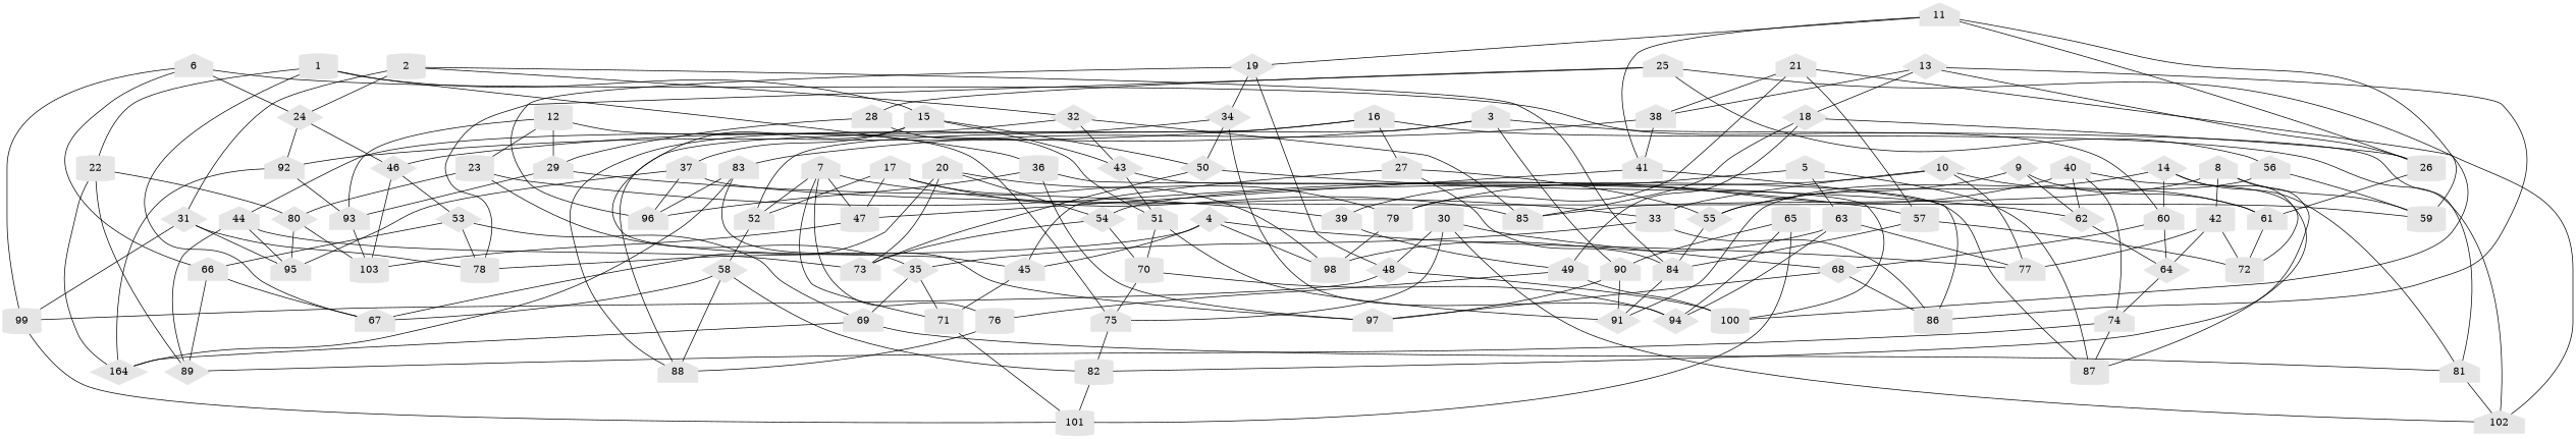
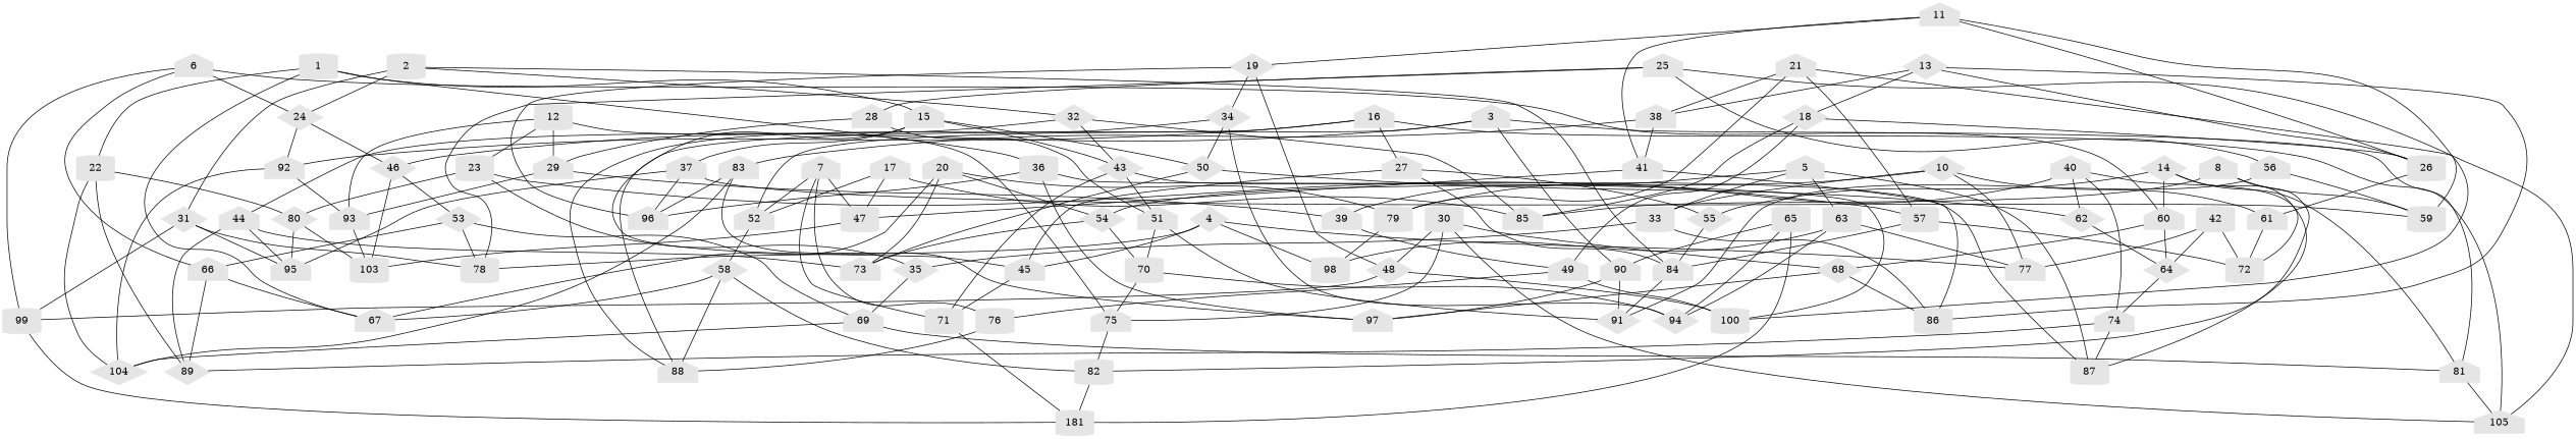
  graph {
    node [color=gray90 shape=house style=filled]
    1 [shape=cylinder]
    15
    22 [shape=cylinder]
    36 [shape=cylinder]
    67
    45
    37
    43 [shape=diamond]
    50 [shape=diamond]
    80 [shape=diamond]
    89 [shape=diamond]
-   104 [shape=diamond label=164]
+   104 [shape=diamond]
    96
    100 [shape=cylinder]
    97
    2 [shape=cylinder]
    24 [shape=diamond]
    31 [shape=diamond]
    32 [shape=diamond]
    84
    46 [shape=diamond]
    92
    78 [shape=cylinder]
    99 [shape=cylinder]
    95
    85
    44
    91 [shape=diamond]
    3
    52
    81
    90
    53 [shape=diamond]
    103 [shape=cylinder]
    58 [shape=diamond]
-   102
+   102 [label=105]
    4 [shape=diamond]
    77
    98 [shape=cylinder]
    71 [shape=cylinder]
    33 [shape=cylinder]
    5
    39
    63 [shape=cylinder]
    87 [shape=cylinder]
    86 [shape=cylinder]
    35 [shape=diamond]
    49
    94 [shape=diamond]
    6
    60
    66
    68 [shape=diamond]
    64 [shape=diamond]
-   101 [shape=cylinder]
+   101 [shape=cylinder label=181]
    7
    47 [shape=cylinder]
    76 [shape=cylinder]
    88
    42 [shape=cylinder]
    8
    59 [shape=cylinder]
    82 [shape=cylinder]
    72 [shape=cylinder]
-   9 [shape=diamond]
    55 [shape=diamond]
    61
    62 [shape=diamond]
    10 [shape=diamond]
    54 [shape=diamond]
    73
    70 [shape=cylinder]
    11
    19 [shape=diamond]
    26 [shape=cylinder]
    41
    34 [shape=diamond]
    48 [shape=diamond]
    12 [shape=cylinder]
    23 [shape=cylinder]
    29
    75
    93
    57 [shape=cylinder]
    13 [shape=diamond]
    18 [shape=diamond]
    38
    83
    14 [shape=diamond]
    51
    16
    27
    17
    20
    79 [shape=cylinder]
    21
    69
    25
    28
    56
    30 [shape=cylinder]
    40
    74
    65 [shape=cylinder]
    1 -- 15
    1 -- 22
    1 -- 36
    1 -- 67
    15 -- 45
    15 -- 37
    15 -- 43
    15 -- 50
    22 -- 80
    22 -- 89
    22 -- 104
    36 -- 96
    36 -- 100
    36 -- 97
    45 -- 71
    37 -- 96
    37 -- 95
    37 -- 59
    43 -- 87
    43 -- 51
    50 -- 62
    50 -- 73
    80 -- 95
    80 -- 103
    2 -- 24
    2 -- 31
    2 -- 32
    2 -- 84
    24 -- 46
    24 -- 92
    31 -- 78
    31 -- 99
    31 -- 95
    32 -- 43
    32 -- 85
    32 -- 44
    84 -- 91
    46 -- 53
    46 -- 103
    92 -- 104
    92 -- 93
    99 -- 101
    44 -- 89
    44 -- 95
    44 -- 73
    3 -- 46
    3 -- 52
    3 -- 81
    3 -- 90
    52 -- 58
    81 -- 102
    90 -- 97
    90 -- 91
    53 -- 78
    53 -- 66
    53 -- 69
    58 -- 67
    58 -- 88
    58 -- 82
    4 -- 45
    4 -- 78
    4 -- 77
    4 -- 98
    71 -- 101
    33 -- 86
    33 -- 35
-   7 -- 33
+   5 -- 33
    5 -- 39
    5 -- 63
    5 -- 87
    39 -- 49
    63 -- 77
    63 -- 98
    63 -- 94
-   35 -- 71
+   43 -- 71
    35 -- 69
    49 -- 100
    49 -- 76
    6 -- 24
    6 -- 99
    6 -- 60
    6 -- 66
    60 -- 68
    60 -- 64
    66 -- 67
    66 -- 89
    68 -- 97
    68 -- 86
    64 -- 74
    7 -- 52
    7 -- 71
    7 -- 47
    7 -- 76
    47 -- 103
    76 -- 88
    42 -- 77
    42 -- 64
    42 -- 72
    8 -- 85
-   8 -- 42
    8 -- 59
    8 -- 82
    82 -- 101
-   9 -- 55
-   9 -- 61
-   9 -- 62
    55 -- 84
    61 -- 72
    62 -- 64
    10 -- 77
    10 -- 33
    10 -- 61
    10 -- 54
    54 -- 73
    54 -- 70
    70 -- 94
    70 -- 75
    11 -- 59
    11 -- 19
    11 -- 26
    11 -- 41
    19 -- 96
    19 -- 34
    19 -- 48
    26 -- 61
    41 -- 86
    41 -- 47
    34 -- 50
    34 -- 94
    34 -- 88
    48 -- 100
    48 -- 99
    12 -- 23
    12 -- 29
    12 -- 75
    12 -- 93
    23 -- 80
    23 -- 35
    23 -- 57
    29 -- 39
    29 -- 93
    75 -- 82
    93 -- 103
    57 -- 84
    57 -- 72
    13 -- 86
    13 -- 26
    13 -- 18
    13 -- 38
    18 -- 85
    18 -- 49
    18 -- 26
    38 -- 41
    38 -- 83
    83 -- 104
    83 -- 96
    83 -- 97
    14 -- 81
    14 -- 60
    14 -- 72
    14 -- 55
    51 -- 91
    51 -- 70
    16 -- 92
    16 -- 102
    16 -- 88
    16 -- 27
    27 -- 45
    27 -- 84
    27 -- 55
    17 -- 85
    17 -- 52
-   17 -- 98
    17 -- 47
    20 -- 67
    20 -- 54
    20 -- 73
    20 -- 79
    79 -- 98
    21 -- 100
    21 -- 57
    21 -- 38
    21 -- 79
    69 -- 104
    69 -- 81
    25 -- 78
    25 -- 102
    25 -- 28
    25 -- 56
    28 -- 29
    28 -- 51
    56 -- 91
    56 -- 59
    30 -- 102
    30 -- 68
    30 -- 48
    30 -- 75
    40 -- 87
    40 -- 62
    40 -- 79
    40 -- 74
    74 -- 89
    74 -- 87
    65 -- 90
    65 -- 94
    65 -- 101
  }
